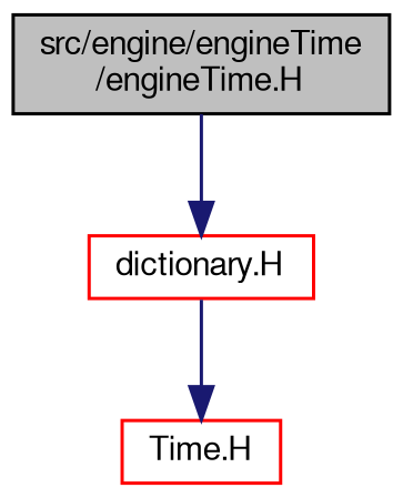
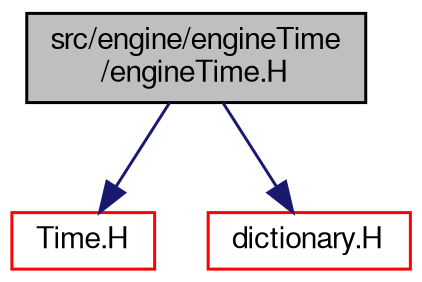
  digraph {
    node [color=red fontname=FreeSans fontsize=10 shape=record]
    edge [color=midnightblue fontname=FreeSans fontsize=10 labelfontname=FreeSans labelfontsize=10 style=solid]
    n1 [color=black fillcolor=grey75 fontcolor=black height=0.2 label="src/engine/engineTime\l/engineTime.H" style=filled width=0.4]
    n2 [height=0.2 label="Time.H" width=0.4]
    n3 [height=0.2 label="dictionary.H" width=0.4]
-   n3 -> n2
+   n1 -> n2
    n1 -> n3
  }
